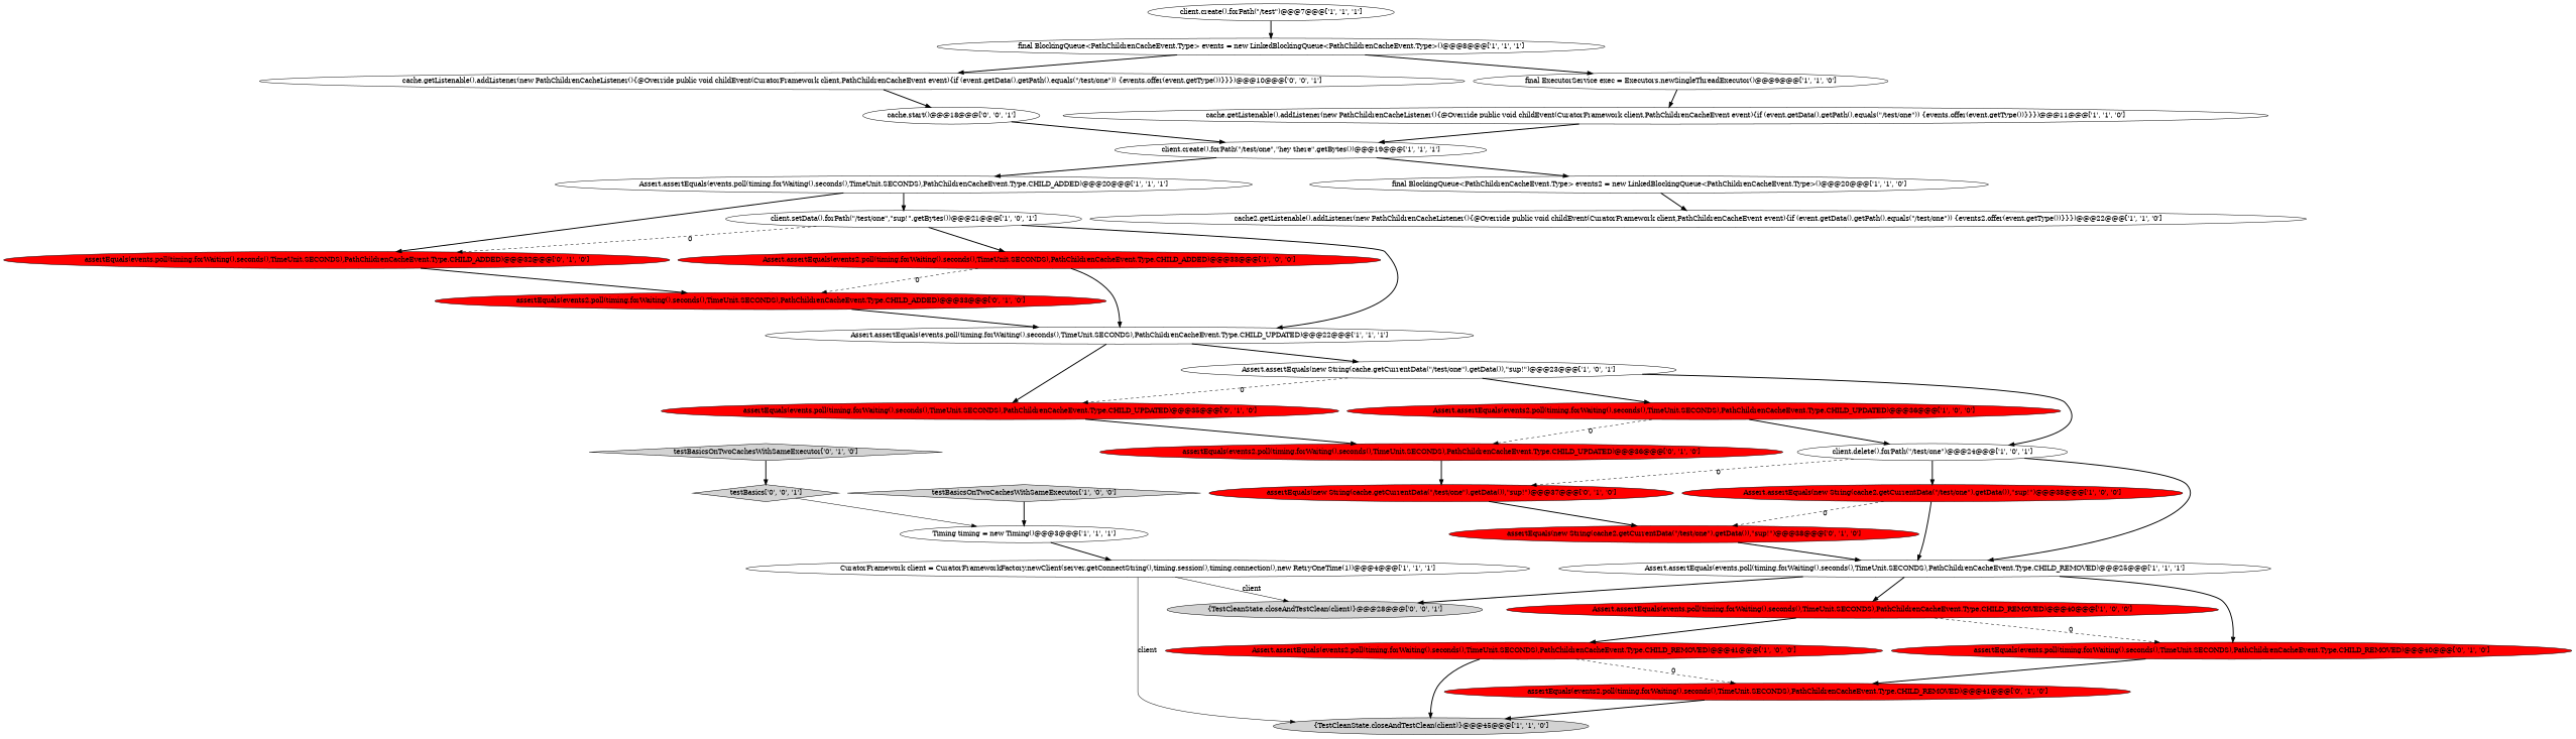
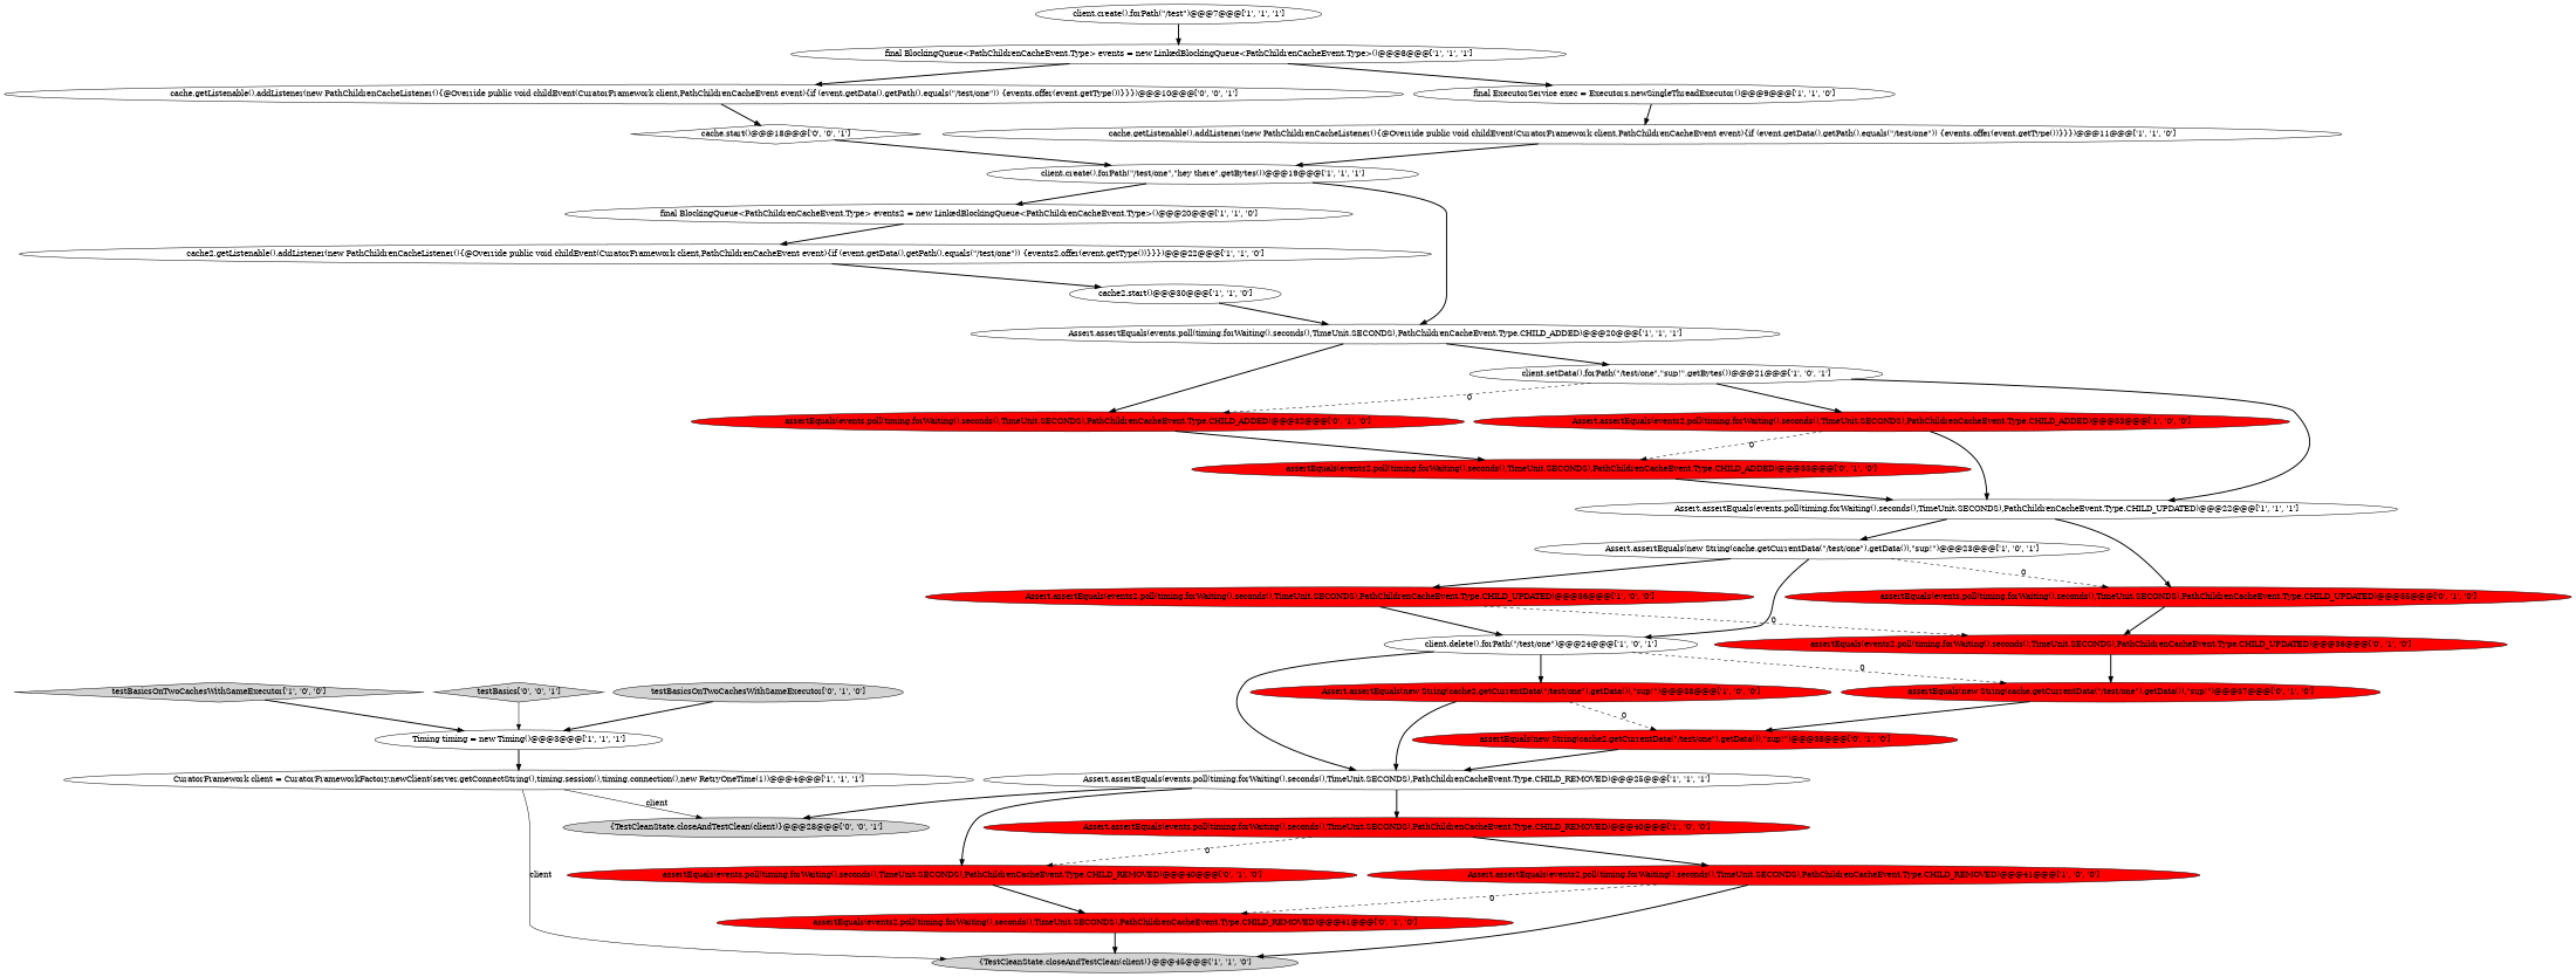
  digraph {
    node [fillcolor=white shape=ellipse style=filled]
    edge [style=bold]
    n1 [fillcolor=lightgray label="testBasics['0', '0', '1']" shape=diamond]
    n2 [label="Timing timing = new Timing()@@@3@@@['1', '1', '1']"]
    n3 [label="CuratorFramework client = CuratorFrameworkFactory.newClient(server.getConnectString(),timing.session(),timing.connection(),new RetryOneTime(1))@@@4@@@['1', '1', '1']"]
    n4 [label="client.create().forPath(\"/test\")@@@7@@@['1', '1', '1']"]
    n5 [label="final BlockingQueue<PathChildrenCacheEvent.Type> events = new LinkedBlockingQueue<PathChildrenCacheEvent.Type>()@@@8@@@['1', '1', '1']"]
    n6 [label="cache.getListenable().addListener(new PathChildrenCacheListener(){@Override public void childEvent(CuratorFramework client,PathChildrenCacheEvent event){if (event.getData().getPath().equals(\"/test/one\")) {events.offer(event.getType())}}})@@@10@@@['0', '0', '1']"]
    n7 [label="final ExecutorService exec = Executors.newSingleThreadExecutor()@@@9@@@['1', '1', '0']"]
+   n8 [label="cache2.start()@@@30@@@['1', '1', '0']"]
    n9 [label="Assert.assertEquals(events.poll(timing.forWaiting().seconds(),TimeUnit.SECONDS),PathChildrenCacheEvent.Type.CHILD_ADDED)@@@20@@@['1', '1', '1']"]
    n10 [fillcolor=red label="assertEquals(events.poll(timing.forWaiting().seconds(),TimeUnit.SECONDS),PathChildrenCacheEvent.Type.CHILD_ADDED)@@@32@@@['0', '1', '0']"]
    n11 [label="client.setData().forPath(\"/test/one\",\"sup!\".getBytes())@@@21@@@['1', '0', '1']"]
-   n12 [label="cache.start()@@@18@@@['0', '0', '1']"]
+   n12 [label="cache.start()@@@18@@@['0', '0', '1']" shape=diamond]
    n13 [label="client.create().forPath(\"/test/one\",\"hey there\".getBytes())@@@19@@@['1', '1', '1']"]
    n14 [label="cache.getListenable().addListener(new PathChildrenCacheListener(){@Override public void childEvent(CuratorFramework client,PathChildrenCacheEvent event){if (event.getData().getPath().equals(\"/test/one\")) {events.offer(event.getType())}}})@@@11@@@['1', '1', '0']"]
    n15 [label="final BlockingQueue<PathChildrenCacheEvent.Type> events2 = new LinkedBlockingQueue<PathChildrenCacheEvent.Type>()@@@20@@@['1', '1', '0']"]
    n16 [fillcolor=red label="assertEquals(new String(cache2.getCurrentData(\"/test/one\").getData()),\"sup!\")@@@38@@@['0', '1', '0']"]
    n17 [label="Assert.assertEquals(events.poll(timing.forWaiting().seconds(),TimeUnit.SECONDS),PathChildrenCacheEvent.Type.CHILD_REMOVED)@@@25@@@['1', '1', '1']"]
    n18 [fillcolor=lightgray label="{TestCleanState.closeAndTestClean(client)}@@@28@@@['0', '0', '1']"]
    n19 [fillcolor=red label="assertEquals(events.poll(timing.forWaiting().seconds(),TimeUnit.SECONDS),PathChildrenCacheEvent.Type.CHILD_REMOVED)@@@40@@@['0', '1', '0']"]
    n20 [fillcolor=red label="Assert.assertEquals(events.poll(timing.forWaiting().seconds(),TimeUnit.SECONDS),PathChildrenCacheEvent.Type.CHILD_REMOVED)@@@40@@@['1', '0', '0']"]
    n21 [fillcolor=lightgray label="{TestCleanState.closeAndTestClean(client)}@@@45@@@['1', '1', '0']"]
    n22 [label="cache2.getListenable().addListener(new PathChildrenCacheListener(){@Override public void childEvent(CuratorFramework client,PathChildrenCacheEvent event){if (event.getData().getPath().equals(\"/test/one\")) {events2.offer(event.getType())}}})@@@22@@@['1', '1', '0']"]
    n23 [label="client.delete().forPath(\"/test/one\")@@@24@@@['1', '0', '1']"]
    n24 [fillcolor=red label="Assert.assertEquals(new String(cache2.getCurrentData(\"/test/one\").getData()),\"sup!\")@@@38@@@['1', '0', '0']"]
    n25 [fillcolor=red label="assertEquals(new String(cache.getCurrentData(\"/test/one\").getData()),\"sup!\")@@@37@@@['0', '1', '0']"]
    n26 [fillcolor=red label="assertEquals(events2.poll(timing.forWaiting().seconds(),TimeUnit.SECONDS),PathChildrenCacheEvent.Type.CHILD_ADDED)@@@33@@@['0', '1', '0']"]
    n27 [label="Assert.assertEquals(events.poll(timing.forWaiting().seconds(),TimeUnit.SECONDS),PathChildrenCacheEvent.Type.CHILD_UPDATED)@@@22@@@['1', '1', '1']"]
    n28 [label="Assert.assertEquals(new String(cache.getCurrentData(\"/test/one\").getData()),\"sup!\")@@@23@@@['1', '0', '1']"]
    n29 [fillcolor=red label="assertEquals(events.poll(timing.forWaiting().seconds(),TimeUnit.SECONDS),PathChildrenCacheEvent.Type.CHILD_UPDATED)@@@35@@@['0', '1', '0']"]
    n30 [fillcolor=red label="assertEquals(events2.poll(timing.forWaiting().seconds(),TimeUnit.SECONDS),PathChildrenCacheEvent.Type.CHILD_REMOVED)@@@41@@@['0', '1', '0']"]
    n31 [fillcolor=red label="Assert.assertEquals(events2.poll(timing.forWaiting().seconds(),TimeUnit.SECONDS),PathChildrenCacheEvent.Type.CHILD_UPDATED)@@@36@@@['1', '0', '0']"]
    n32 [fillcolor=red label="assertEquals(events2.poll(timing.forWaiting().seconds(),TimeUnit.SECONDS),PathChildrenCacheEvent.Type.CHILD_UPDATED)@@@36@@@['0', '1', '0']"]
    n33 [fillcolor=red label="Assert.assertEquals(events2.poll(timing.forWaiting().seconds(),TimeUnit.SECONDS),PathChildrenCacheEvent.Type.CHILD_REMOVED)@@@41@@@['1', '0', '0']"]
    n34 [fillcolor=red label="Assert.assertEquals(events2.poll(timing.forWaiting().seconds(),TimeUnit.SECONDS),PathChildrenCacheEvent.Type.CHILD_ADDED)@@@33@@@['1', '0', '0']"]
-   n35 [fillcolor=lightgray label="testBasicsOnTwoCachesWithSameExecutor['0', '1', '0']" shape=diamond]
+   n35 [fillcolor=lightgray label="testBasicsOnTwoCachesWithSameExecutor['0', '1', '0']"]
    n36 [fillcolor=lightgray label="testBasicsOnTwoCachesWithSameExecutor['1', '0', '0']" shape=diamond]
    n1 -> n2 [style=solid]
    n2 -> n3
    n3 -> n18 [label=client style=solid]
    n3 -> n21 [label=client style=solid]
    n4 -> n5
    n5 -> n6
    n5 -> n7
    n6 -> n12
    n7 -> n14
+   n8 -> n9
    n9 -> n10
    n9 -> n11
    n10 -> n26
    n11 -> n10 [label=0 style=dashed]
    n11 -> n27
    n11 -> n34
    n12 -> n13
    n13 -> n9
    n13 -> n15
    n14 -> n13
    n15 -> n22
    n16 -> n17
    n17 -> n18
    n17 -> n19
    n17 -> n20
    n19 -> n30
    n20 -> n19 [label=0 style=dashed]
    n20 -> n33
+   n22 -> n8
    n23 -> n17
    n23 -> n24
    n23 -> n25 [label=0 style=dashed]
    n24 -> n16 [label=0 style=dashed]
    n24 -> n17
    n25 -> n16
    n26 -> n27
    n27 -> n28
    n27 -> n29
    n28 -> n23
    n28 -> n29 [label=0 style=dashed]
    n28 -> n31
    n29 -> n32
    n30 -> n21
    n31 -> n23
    n31 -> n32 [label=0 style=dashed]
    n32 -> n25
    n33 -> n21
    n33 -> n30 [label=0 style=dashed]
    n34 -> n26 [label=0 style=dashed]
    n34 -> n27
-   n35 -> n1
+   n35 -> n2
    n36 -> n2
  }
